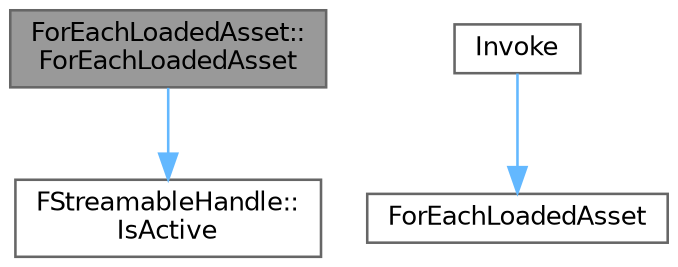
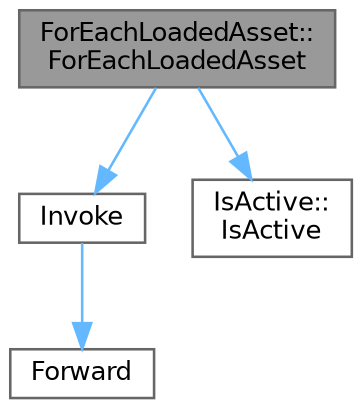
  digraph {
    rankdir=TB
    node [color=grey40 fillcolor=white fontname=Helvetica fontsize=10 shape=box style=filled]
    edge [color=steelblue1 fontname=Helvetica fontsize=10 labelfontname=Helvetica labelfontsize=10 style=solid]
    n1 [color=gray40 fillcolor=grey60 fontcolor=black height=0.2 label="ForEachLoadedAsset::\lForEachLoadedAsset" width=0.4]
    n2 [height=0.2 label=Invoke width=0.4]
-   n3 [height=0.2 label="FStreamableHandle::\lIsActive" width=0.4]
-   n4 [height=0.2 label=ForEachLoadedAsset width=0.4]
+   n3 [height=0.2 label="IsActive::\lIsActive" width=0.4]
+   n4 [height=0.2 label=Forward width=0.4]
+   n1 -> n2
    n1 -> n3
    n2 -> n4
  }
